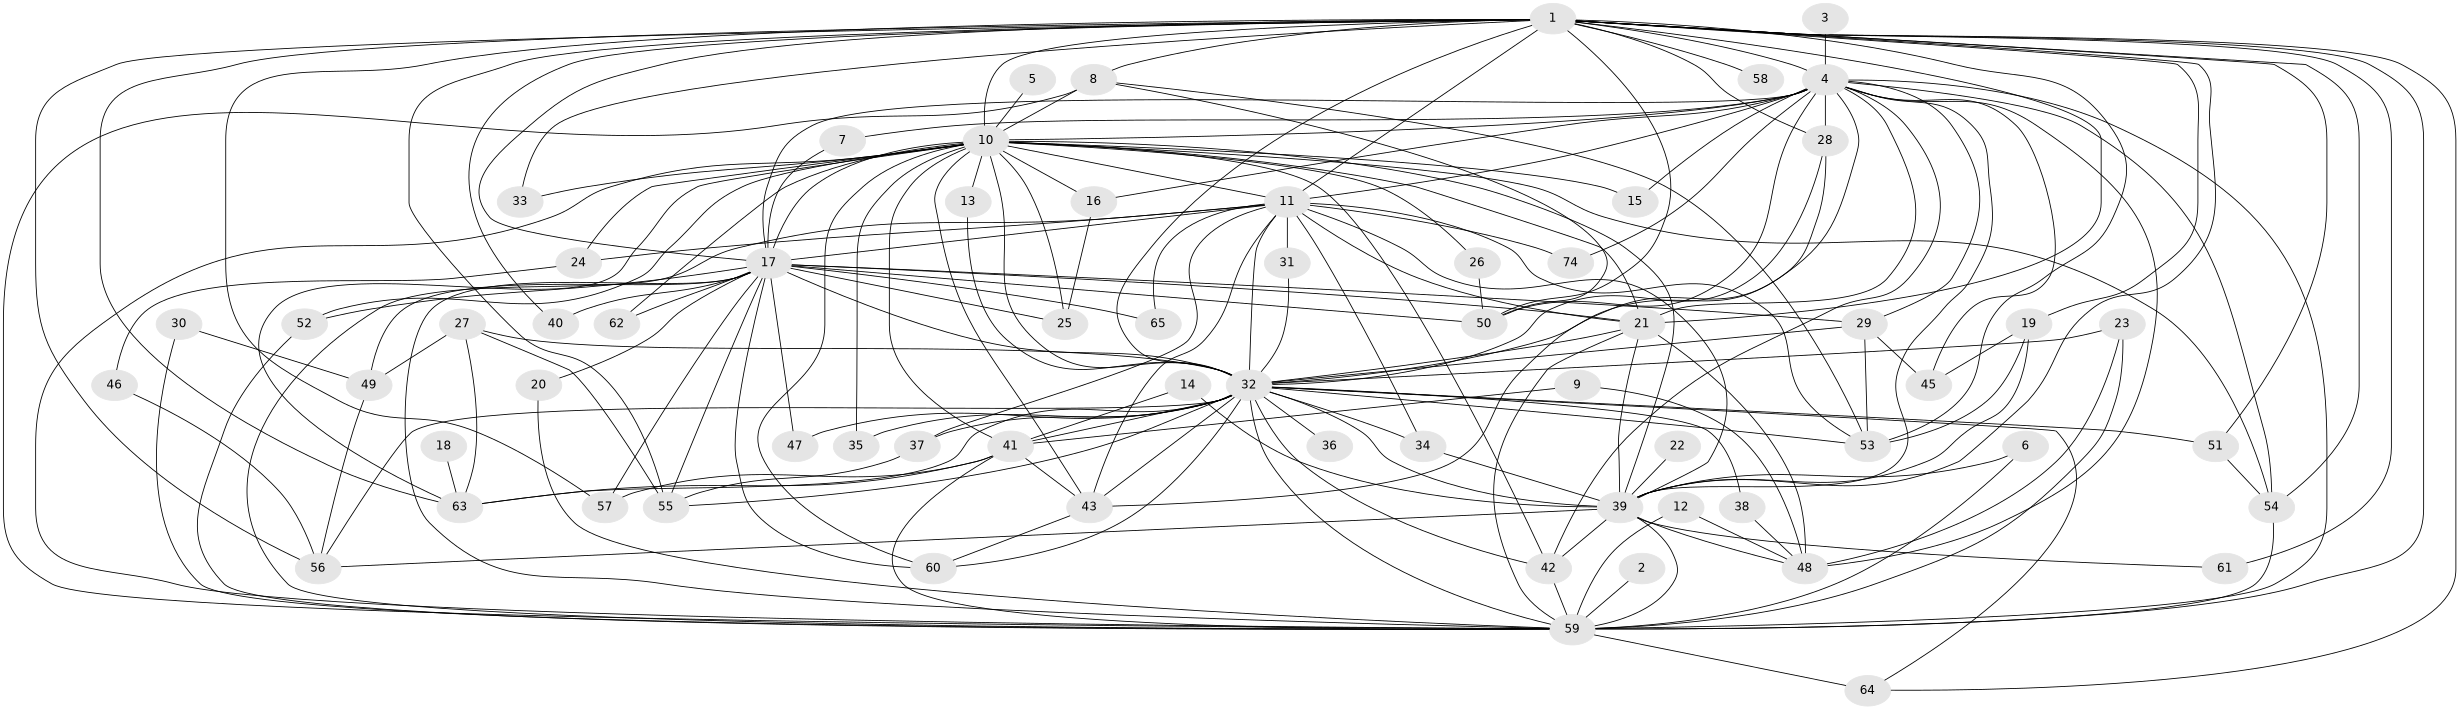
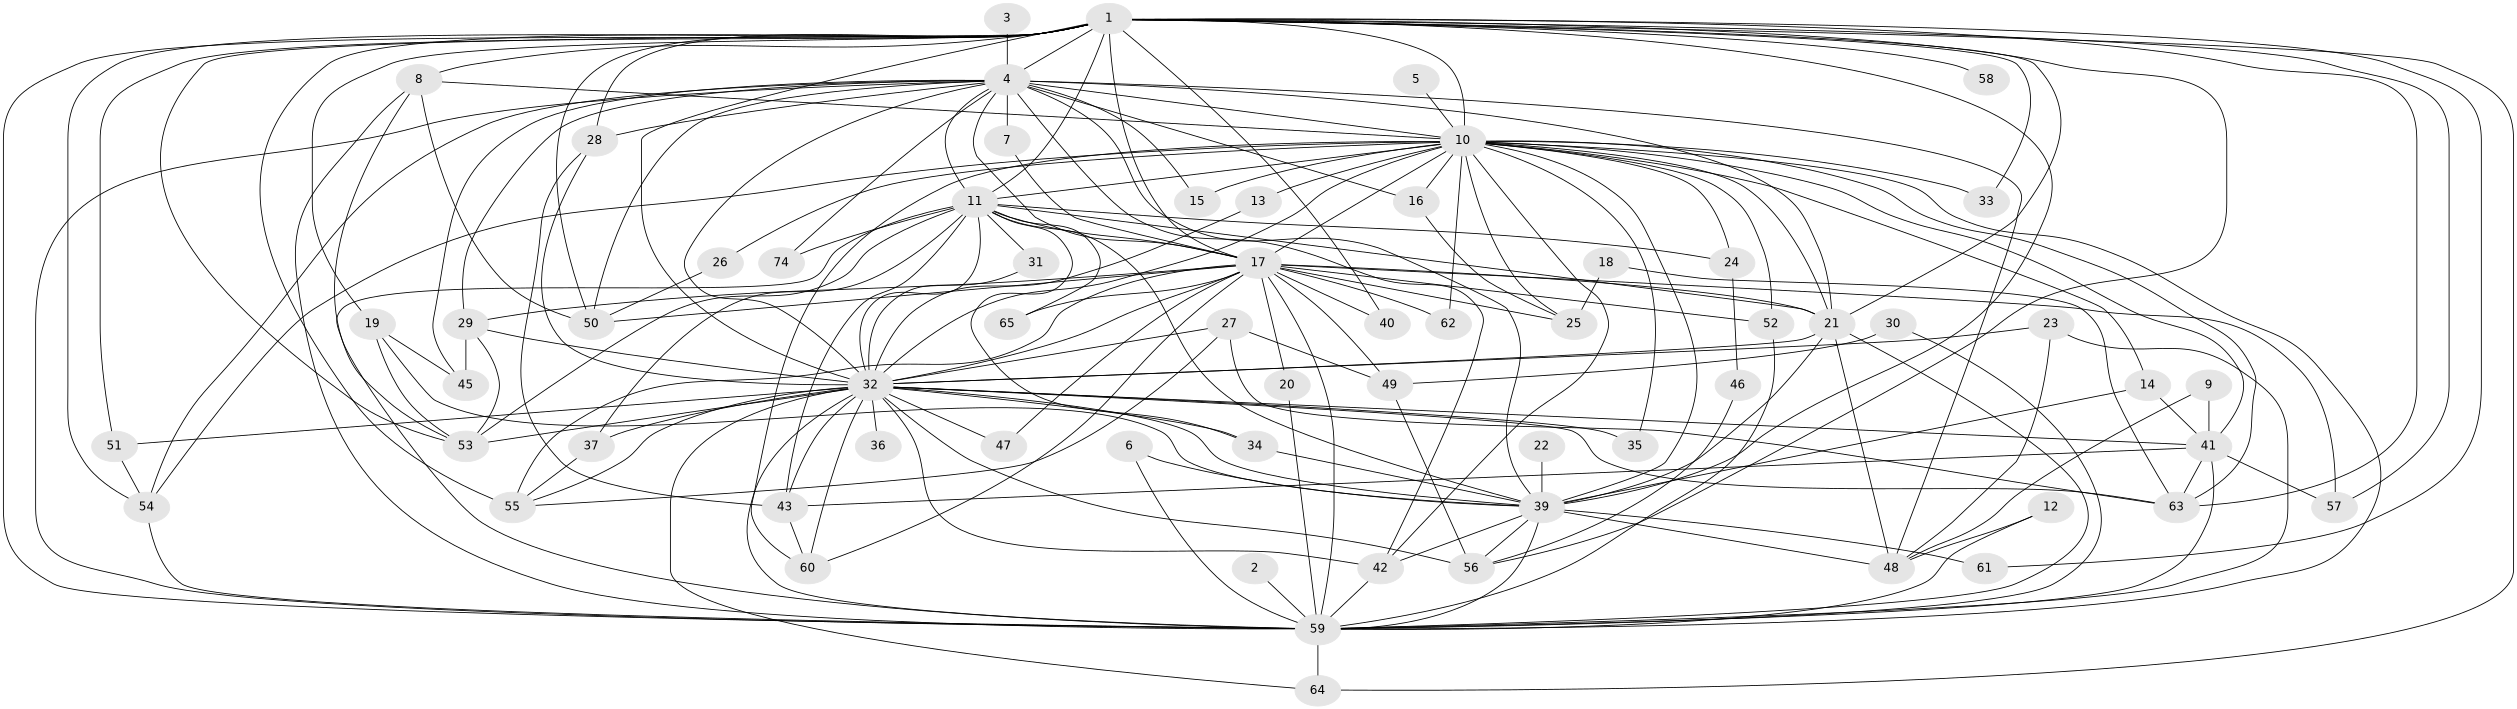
  graph {
    fontname="DejaVu Sans"
    node [color=gray90 fontname="DejaVu Sans" style=filled]
    edge [fontname="DejaVu Sans" weight=1.0]
    1
    4
    8
    10
    11
    17
    19
    21
    28
    32
    33
    39
    40
    50
    51
    53
    54
    55
    56
    57
    58
    59
    61
    63
    64
    7
    15
    16
    29
    42
    n31 [label=74]
    45
    48
    41
    13
    24
    25
    26
    35
    43
    52
    60
    62
    31
    34
    37
    65
    20
    47
    49
    36
-   38
    2
    3
    5
    6
    9
    46
    12
    14
    18
    22
    23
    27
    30
    1 -- 4 [weight=2.0]
    1 -- 8
    1 -- 10 [weight=4.0]
    1 -- 11 [weight=3.0]
    1 -- 17 [weight=4.0]
    1 -- 19
    1 -- 21 [weight=2.0]
    1 -- 28
    1 -- 32 [weight=3.0]
    1 -- 33
    1 -- 39 [weight=2.0]
    1 -- 40
    1 -- 50
    1 -- 51
    1 -- 53
    1 -- 54
    1 -- 55 [weight=2.0]
    1 -- 56
    1 -- 57
    1 -- 58 [weight=2.0]
    1 -- 59 [weight=4.0]
    1 -- 61
    1 -- 63
    1 -- 64
    4 -- 10
    4 -- 11
    4 -- 17
    4 -- 21 [weight=2.0]
    4 -- 28
    4 -- 32
    4 -- 39
    4 -- 50
    4 -- 54
    4 -- 59
    4 -- 7
    4 -- 15
    4 -- 16
    4 -- 29
    4 -- 42
    4 -- n31
    4 -- 45
    4 -- 48
    8 -- 10
    8 -- 50
    8 -- 53
    8 -- 59
    10 -- 11
    10 -- 17
    10 -- 21
    10 -- 32
    10 -- 33
    10 -- 39 [weight=2.0]
    10 -- 54
    10 -- 59
    10 -- 63
    10 -- 15
    10 -- 16
    10 -- 42
    10 -- 41
    10 -- 13
    10 -- 24 [weight=2.0]
    10 -- 25
    10 -- 26
    10 -- 35
-   10 -- 43
+   10 -- 14
    10 -- 52
    10 -- 60
    10 -- 62
    11 -- 17 [weight=2.0]
    11 -- 21
    11 -- 32
    11 -- 39
    11 -- 53
    11 -- 59
    11 -- n31 [weight=2.0]
    11 -- 24
    11 -- 43
    11 -- 31
    11 -- 34
    11 -- 37
    11 -- 65 [weight=2.0]
    17 -- 21
    17 -- 32 [weight=2.0]
    17 -- 40 [weight=2.0]
    17 -- 50
    17 -- 55 [weight=2.0]
    17 -- 57
    17 -- 59
    17 -- 29 [weight=2.0]
    17 -- 25
    17 -- 52
    17 -- 60
    17 -- 62
    17 -- 65
    17 -- 20
    17 -- 47
    17 -- 49
    19 -- 39
    19 -- 53
    19 -- 45
    21 -- 32
    21 -- 39
    21 -- 59 [weight=2.0]
    21 -- 48 [weight=2.0]
    28 -- 32
    28 -- 43
    32 -- 39
    32 -- 51
    32 -- 53 [weight=2.0]
    32 -- 55
    32 -- 56 [weight=2.0]
    32 -- 59
    32 -- 63
    32 -- 64
    32 -- 42
    32 -- 41
    32 -- 35
    32 -- 43
    32 -- 60
    32 -- 34
    32 -- 37
    32 -- 47
    32 -- 36
-   32 -- 38
    39 -- 56
    39 -- 59
    39 -- 61 [weight=2.0]
    39 -- 42
    39 -- 48
    51 -- 54
    54 -- 59
    59 -- 64 [weight=2.0]
    7 -- 17
    16 -- 25
    29 -- 32
    29 -- 53
    29 -- 45
    42 -- 59
    41 -- 57
    41 -- 59 [weight=2.0]
    41 -- 63
    41 -- 43
    13 -- 32
    24 -- 46
    26 -- 50
    43 -- 60
    52 -- 59
    31 -- 32
    34 -- 39
    37 -- 55
    20 -- 59
    49 -- 56
-   38 -- 48
    2 -- 59
    3 -- 4
    5 -- 10
    6 -- 39
    6 -- 59
    9 -- 48
    9 -- 41
    46 -- 56
    12 -- 59
    12 -- 48
    14 -- 39
    14 -- 41
    18 -- 63
+   18 -- 25
    22 -- 39
    23 -- 32
    23 -- 59
    23 -- 48
    27 -- 32
    27 -- 55
    27 -- 63
    27 -- 49
    30 -- 59
    30 -- 49
  }
